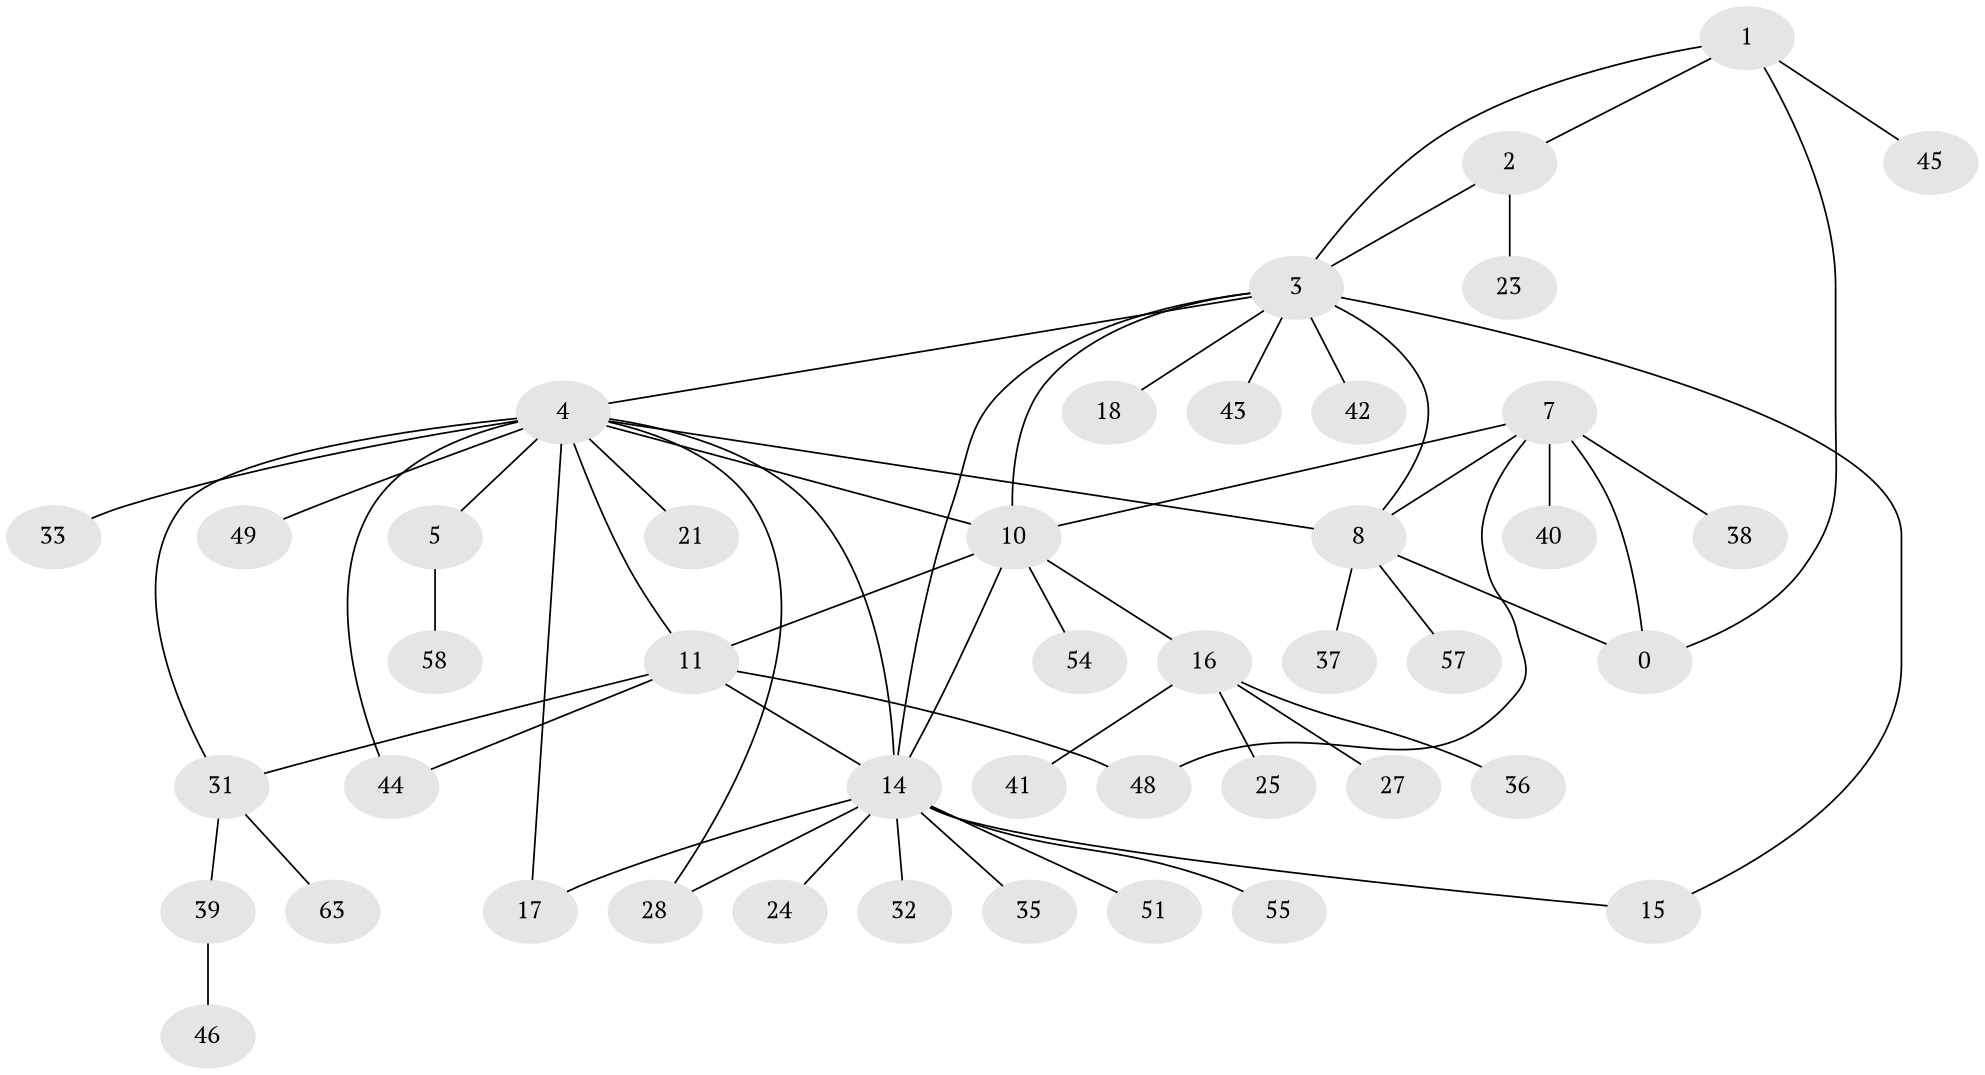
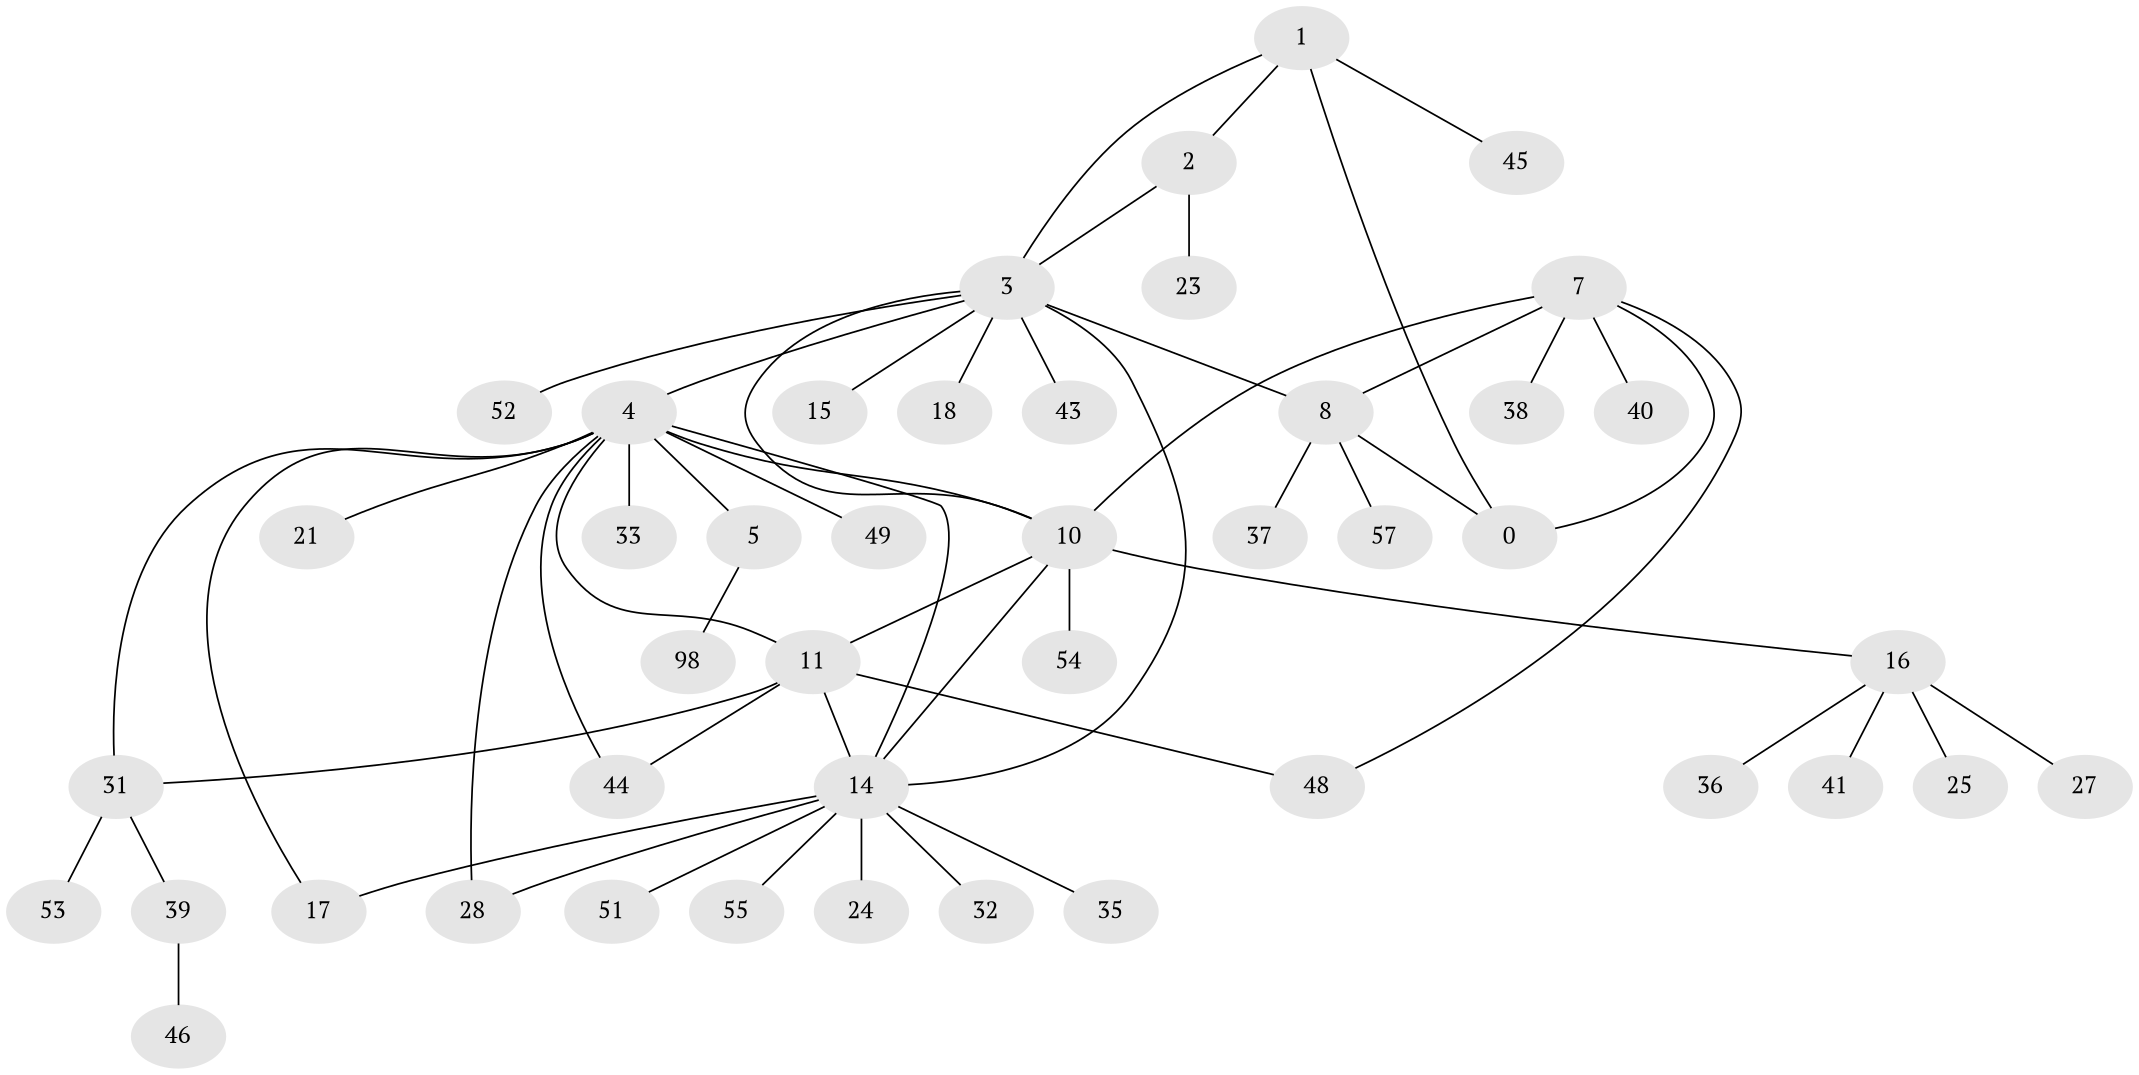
  graph {
    fontname="PT Serif"
    node [color=gray90 fontname="PT Serif" style=filled]
    edge [fontname="PT Serif"]
    1 [super="+22"]
    2 [super="+19"]
    3 [super="+13"]
    n4 [label=0]
    45
    23
    4 [super="+6"]
    8 [super="+30"]
    10 [super="+12"]
    14 [super="+60"]
    15
    18
    43
-   52 [label=42]
+   52
    5 [super="+34"]
    11 [super="+56"]
    17
    21
    28
    31 [super="+42"]
    33
    44
    49
    37 [super="+47"]
    57
    16 [super="+20"]
    54
    24
    32
    35
    51
    55
-   58
+   58 [label=98]
    48
    39
-   53 [label=63]
+   53
    7 [super="+29"]
    38
    40
    25
    27 [super="+59"]
    36
    41
    46 [super="+50"]
    1 -- 2
    1 -- 3
    1 -- n4
    1 -- 45
    2 -- 3
    2 -- 23
    3 -- 4
    3 -- 8
    3 -- 10
    3 -- 14
    3 -- 15
    3 -- 18
    3 -- 43
    3 -- 52
-   4 -- 8
    4 -- 10
    4 -- 14
    4 -- 5 [weight=2]
    4 -- 11
    4 -- 17
    4 -- 21
    4 -- 28
    4 -- 31
    4 -- 33
    4 -- 44
    4 -- 49
    8 -- n4
    8 -- 37
    8 -- 57
    10 -- 14
    10 -- 11 [weight=2]
    10 -- 16
    10 -- 54
-   14 -- 15
    14 -- 17
    14 -- 28
    14 -- 24
    14 -- 32
    14 -- 35
    14 -- 51
    14 -- 55
    5 -- 58
    11 -- 14
    11 -- 31
    11 -- 44
    11 -- 48
    31 -- 39
    31 -- 53
    16 -- 25
    16 -- 27
    16 -- 36
    16 -- 41
    39 -- 46
    7 -- n4
    7 -- 8
    7 -- 10
    7 -- 48
    7 -- 38
    7 -- 40
  }
